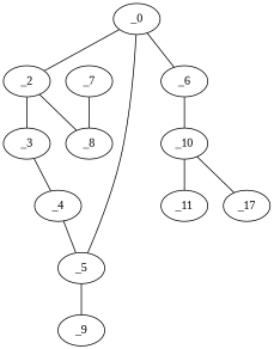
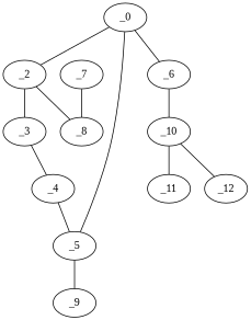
  graph {
    fontname="Liberation Serif"
    node [charge=0 chem=1 fontname="Liberation Serif" symbol="C  " x=4.2382 y=-0.0381]
    edge [fontname="Liberation Serif" valence=1]
    n1 [chem=4 label=_0 symbol="N  " y=-0.3471]
    _2 [y=-1.3471]
    _5 [x=5.1893]
    _6 [x=3.2872]
    _3 [x=5.1893 y=-1.6561]
    _8 [chem=2 symbol="O  " x=3.2872 y=-1.6561]
    _9 [chem=2 symbol="O  " x=5.4983 y=0.913]
    _10 [x=2.9781 y=0.913]
    _4 [x=5.7771 y=-0.8471]
    _7 [x=2.6994 y=-0.8471]
    _11 [x=2 y=1.1209]
-   _12 [x=3.6473 y=1.6561 label=_17]
+   _12 [x=3.6473 y=1.6561]
    n1 -- _2
    n1 -- _5
    n1 -- _6
    _2 -- _3
    _2 -- _8
    _5 -- _9 [valence=2]
    _6 -- _10
    _3 -- _4
    _10 -- _11
    _10 -- _12
    _4 -- _5
    _7 -- _8
  }
